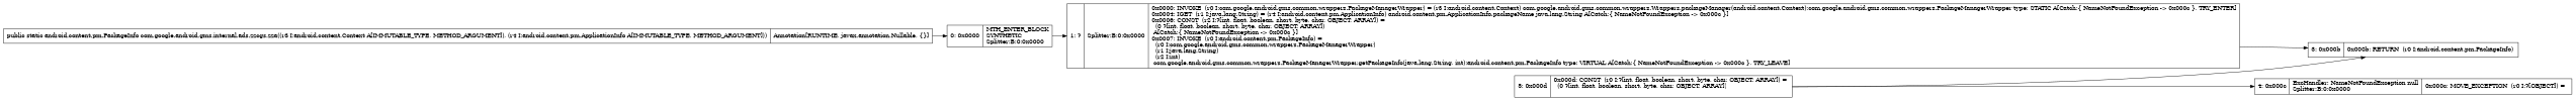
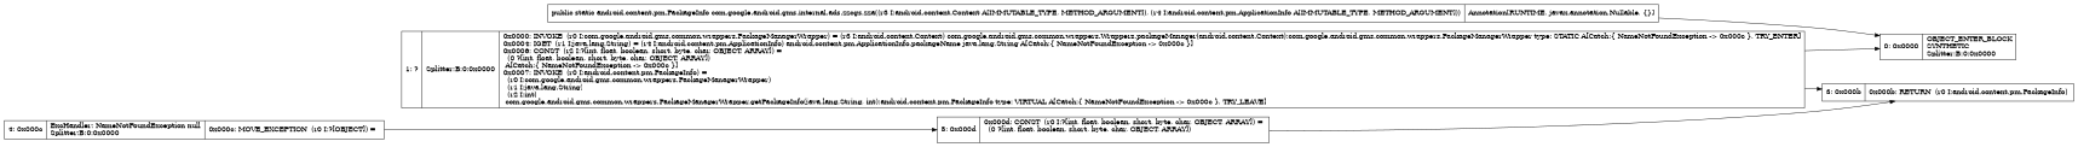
  digraph {
    rankdir=LR
    node [shape=record]
-   n1 [label="{0\:\ 0x0000|MTH_ENTER_BLOCK\lSYNTHETIC\lSplitter:B:0:0x0000\l}"]
+   n1 [label="{0\:\ 0x0000|OBJECT_ENTER_BLOCK\lSYNTHETIC\lSplitter:B:0:0x0000\l}"]
    n2 [label="{1\:\ ?|Splitter:B:0:0x0000\l|0x0000: INVOKE  (r0 I:com.google.android.gms.common.wrappers.PackageManagerWrapper) = (r3 I:android.content.Context) com.google.android.gms.common.wrappers.Wrappers.packageManager(android.content.Context):com.google.android.gms.common.wrappers.PackageManagerWrapper type: STATIC A[Catch:\{ NameNotFoundException \-\> 0x000c \}, TRY_ENTER]\l0x0004: IGET  (r1 I:java.lang.String) = (r4 I:android.content.pm.ApplicationInfo) android.content.pm.ApplicationInfo.packageName java.lang.String A[Catch:\{ NameNotFoundException \-\> 0x000c \}]\l0x0006: CONST  (r2 I:?[int, float, boolean, short, byte, char, OBJECT, ARRAY]) = \l  (0 ?[int, float, boolean, short, byte, char, OBJECT, ARRAY])\l A[Catch:\{ NameNotFoundException \-\> 0x000c \}]\l0x0007: INVOKE  (r0 I:android.content.pm.PackageInfo) = \l  (r0 I:com.google.android.gms.common.wrappers.PackageManagerWrapper)\l  (r1 I:java.lang.String)\l  (r2 I:int)\l com.google.android.gms.common.wrappers.PackageManagerWrapper.getPackageInfo(java.lang.String, int):android.content.pm.PackageInfo type: VIRTUAL A[Catch:\{ NameNotFoundException \-\> 0x000c \}, TRY_LEAVE]\l}"]
    n3 [label="{3\:\ 0x000b|0x000b: RETURN  (r0 I:android.content.pm.PackageInfo) \l}"]
    n4 [label="{4\:\ 0x000c|ExcHandler: NameNotFoundException null\lSplitter:B:0:0x0000\l|0x000c: MOVE_EXCEPTION  (r0 I:?[OBJECT]) =  \l}"]
    n5 [label="{5\:\ 0x000d|0x000d: CONST  (r0 I:?[int, float, boolean, short, byte, char, OBJECT, ARRAY]) = \l  (0 ?[int, float, boolean, short, byte, char, OBJECT, ARRAY])\l \l}"]
    n6 [label="{public static android.content.pm.PackageInfo com.google.android.gms.internal.ads.zzcgs.zza((r3 I:android.content.Context A[IMMUTABLE_TYPE, METHOD_ARGUMENT]), (r4 I:android.content.pm.ApplicationInfo A[IMMUTABLE_TYPE, METHOD_ARGUMENT]))  | Annotation[RUNTIME, javax.annotation.Nullable, \{\}]\l}"]
-   n1 -> n2
+   n2 -> n1
    n2 -> n3
-   n5 -> n4
+   n4 -> n5
    n5 -> n3
    n6 -> n1
  }
